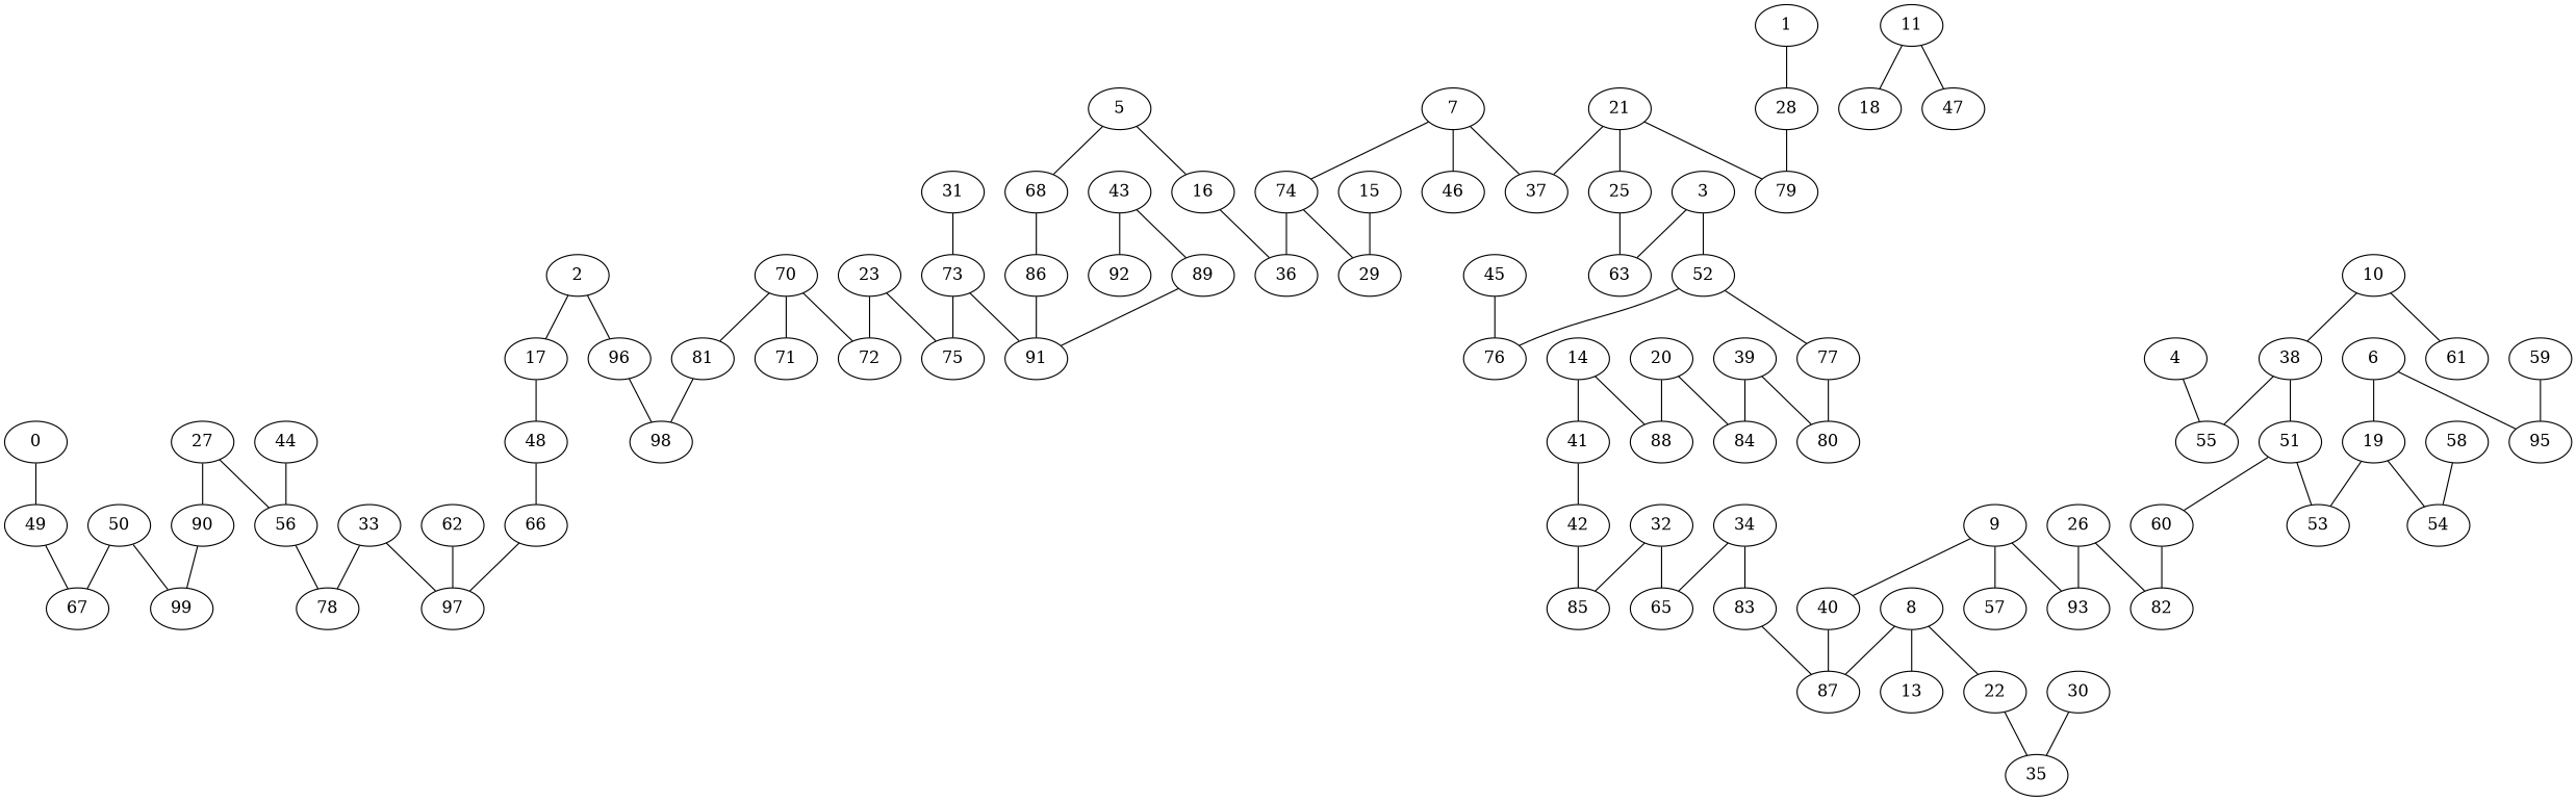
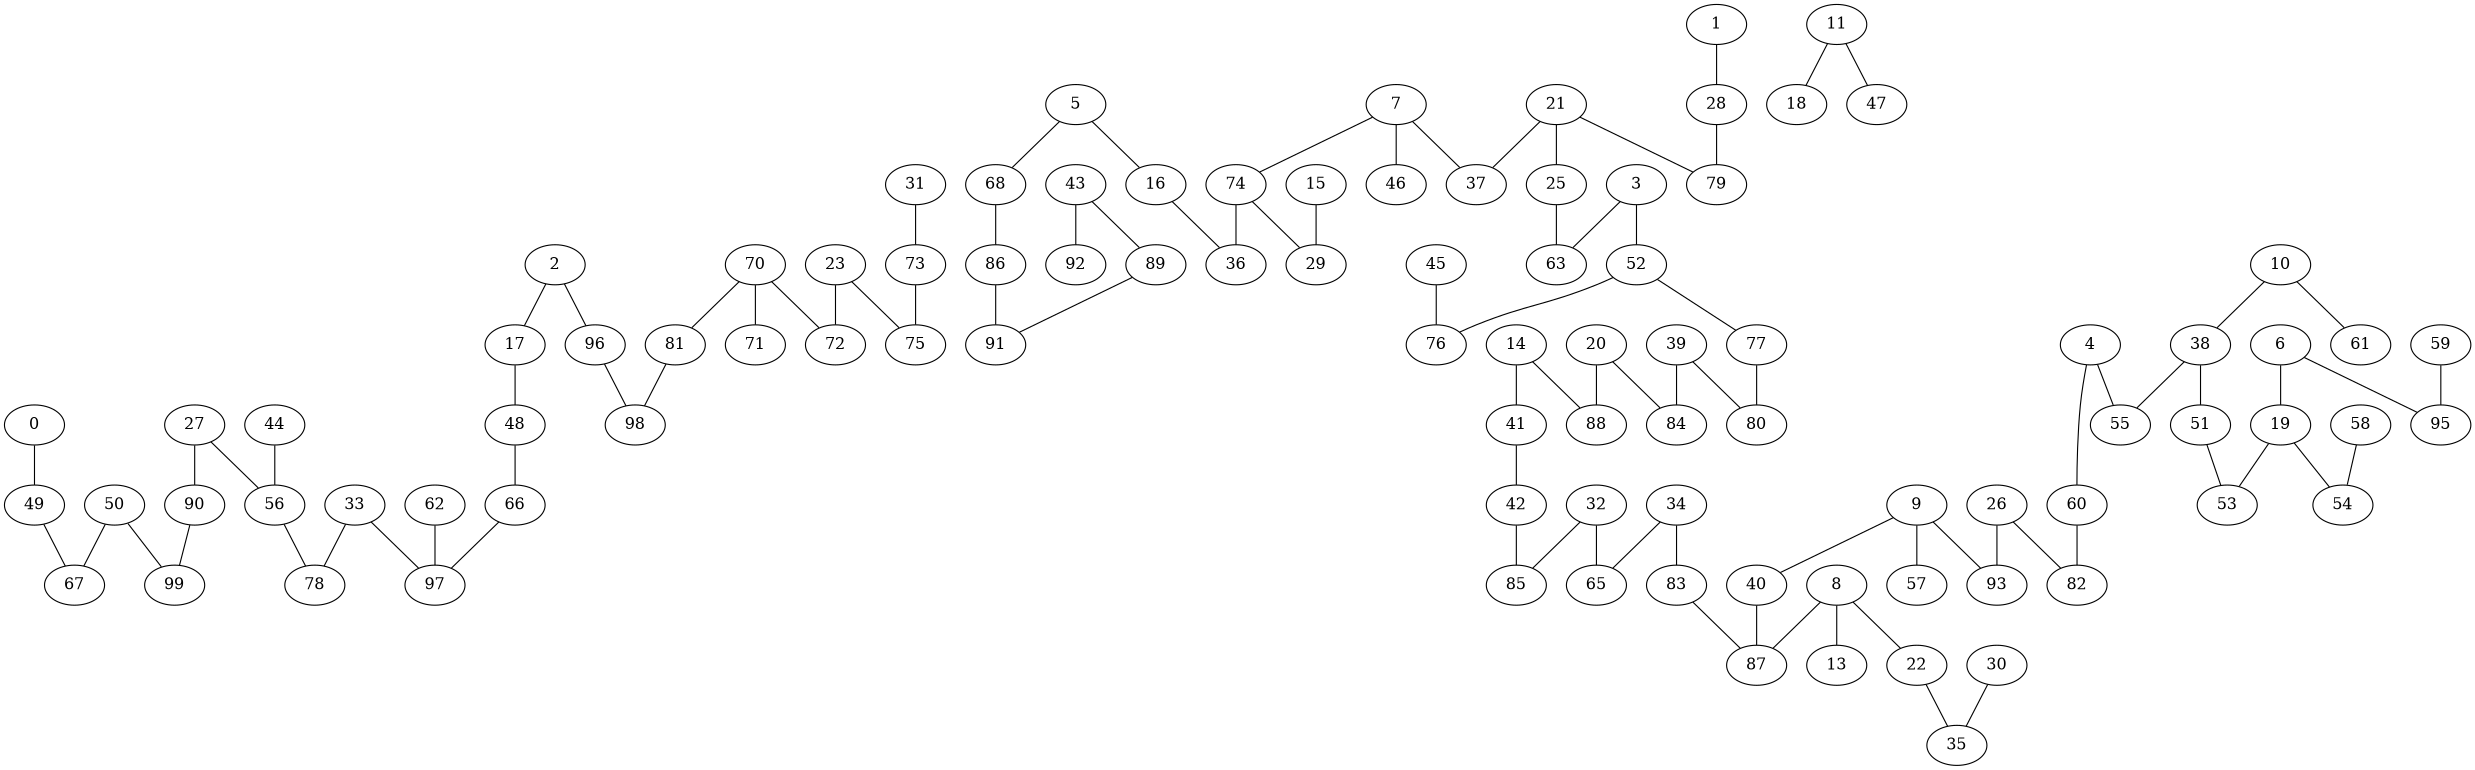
  graph {
    0
    49
    67
    1
    28
    79
    2
    17
    96
    48
    98
    3
    52
    63
    76
    77
    4
    55
    60
    82
    5
    16
    68
    36
    86
    6
    19
    95
    53
    n30 [label=54]
    n31 [label=74]
    7
    37
    46
    29
    8
    13
    22
    87
    35
    9
    40
    57
    93
    10
    38
    61
    51
    11
    18
    47
    14
    41
    88
    42
    15
    66
    20
    84
    21
    25
    23
    72
    75
    26
    27
    56
    90
    78
    99
    30
    31
    73
    91
    32
    65
    85
    33
    97
    34
    83
    39
    80
    43
    89
    92
    44
    45
    50
    58
    59
    62
    70
    71
    81
    0 -- 49
    49 -- 67
    1 -- 28
    28 -- 79
    2 -- 17
    2 -- 96
    17 -- 48
    96 -- 98
    48 -- 66
    3 -- 52
    3 -- 63
    52 -- 76
    52 -- 77
    77 -- 80
    4 -- 55
-   51 -- 60
+   4 -- 60
    60 -- 82
    5 -- 16
    5 -- 68
    16 -- 36
    68 -- 86
    86 -- 91
    6 -- 19
    6 -- 95
    19 -- 53
    19 -- n30
    n31 -- 36
    n31 -- 29
    7 -- n31
    7 -- 37
    7 -- 46
    8 -- 13
    8 -- 22
    8 -- 87
    22 -- 35
    9 -- 40
    9 -- 57
    9 -- 93
    40 -- 87
    10 -- 38
    10 -- 61
    38 -- 55
    38 -- 51
    51 -- 53
    11 -- 18
    11 -- 47
    14 -- 41
    14 -- 88
    41 -- 42
    42 -- 85
    15 -- 29
    66 -- 97
    20 -- 88
    20 -- 84
    21 -- 79
    21 -- 37
    21 -- 25
    25 -- 63
    23 -- 72
    23 -- 75
    26 -- 82
    26 -- 93
    27 -- 56
    27 -- 90
    56 -- 78
    90 -- 99
    30 -- 35
    31 -- 73
    73 -- 75
-   73 -- 91
    32 -- 65
    32 -- 85
    33 -- 78
    33 -- 97
    34 -- 65
    34 -- 83
    83 -- 87
    39 -- 84
    39 -- 80
    43 -- 89
    43 -- 92
    89 -- 91
    44 -- 56
    45 -- 76
    50 -- 67
    50 -- 99
    58 -- n30
    59 -- 95
    62 -- 97
    70 -- 72
    70 -- 71
    70 -- 81
    81 -- 98
  }
